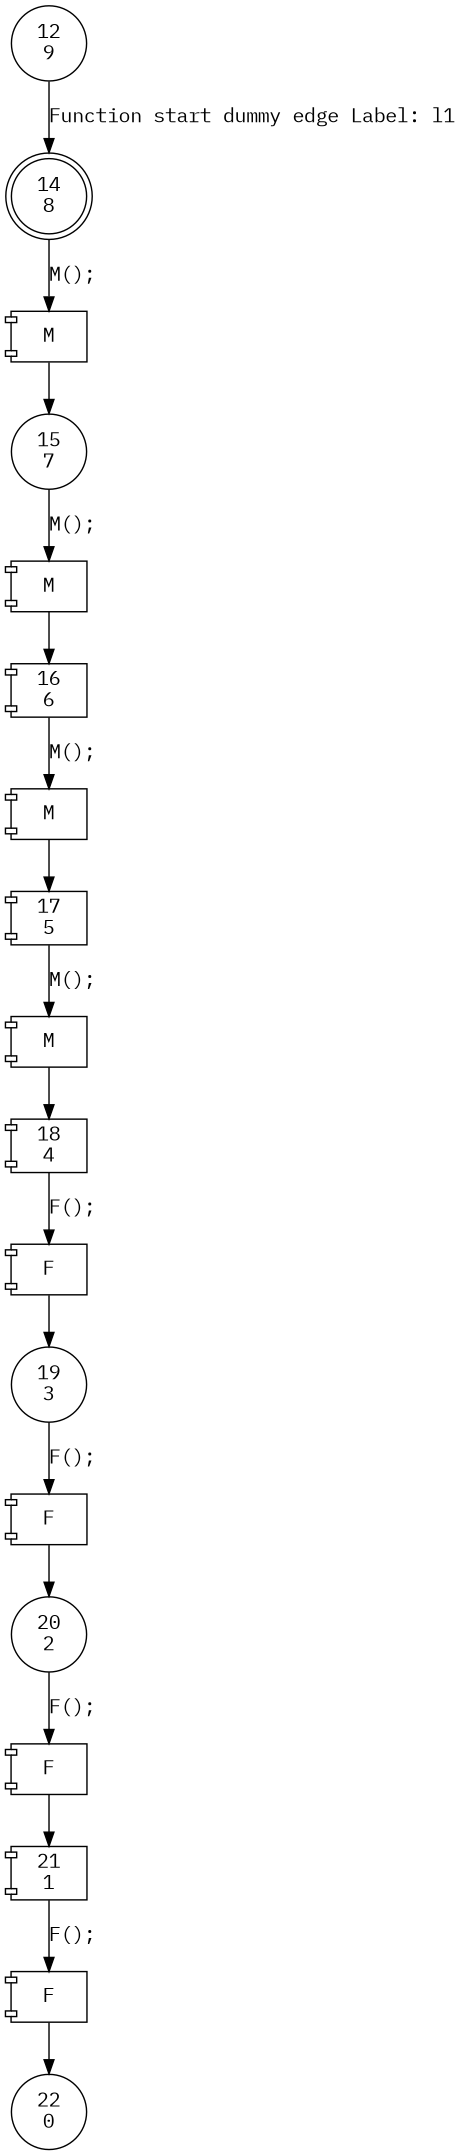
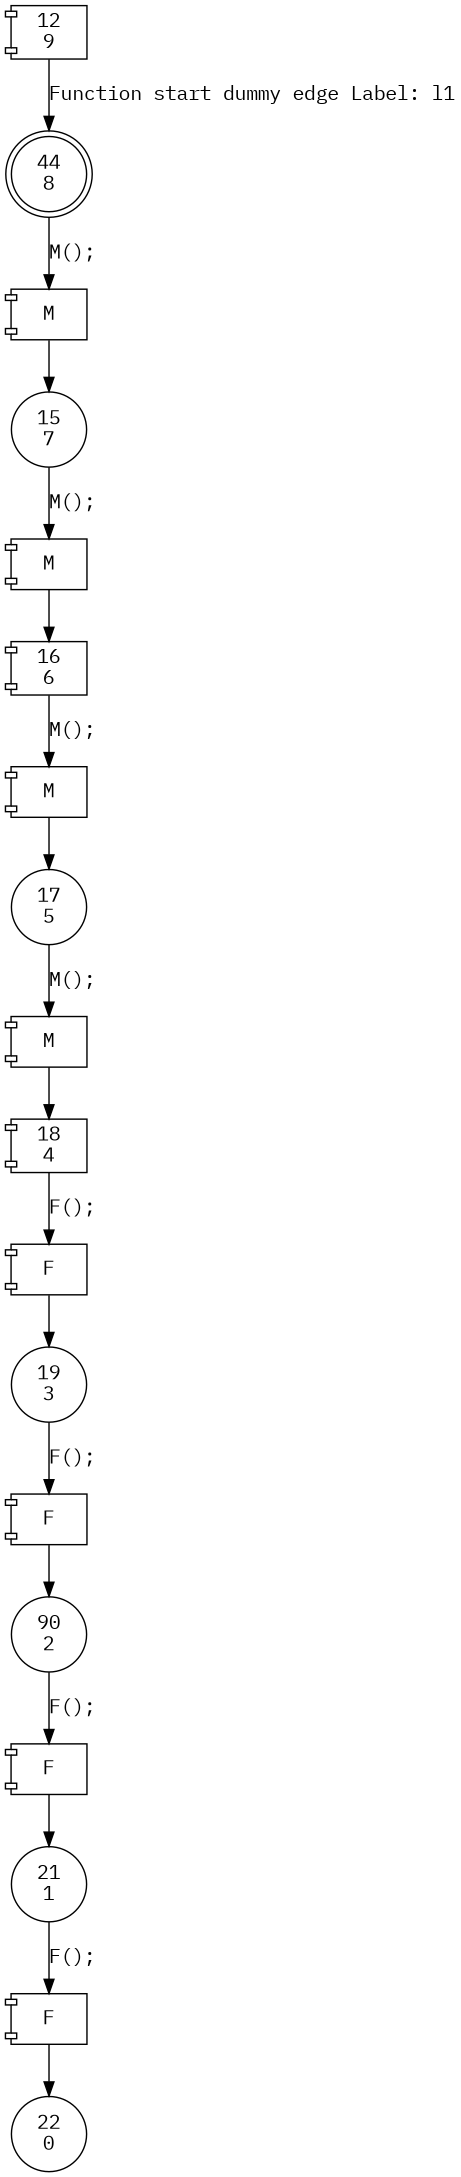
  digraph {
    fontname="IBM Plex Mono"
    node [fontname="IBM Plex Mono" shape=component]
    edge [fontname="IBM Plex Mono"]
-   n1 [label="14\n8" shape=doublecircle]
+   n1 [label="44\n8" shape=doublecircle]
    n2 [label=M]
    n3 [label="15\n7" shape=circle]
    n4 [label=M]
    n5 [label="16\n6"]
    n6 [label=M]
-   n7 [label="17\n5"]
+   n7 [label="17\n5" shape=circle]
    n8 [label=M]
    n9 [label="18\n4"]
    n10 [label=F]
    n11 [label="19\n3" shape=circle]
    n12 [label=F]
-   n13 [label="20\n2" shape=circle]
+   n13 [label="90\n2" shape=circle]
    n14 [label=F]
-   n15 [label="21\n1"]
+   n15 [label="21\n1" shape=circle]
    n16 [label=F]
    n17 [label="22\n0" shape=circle]
-   n18 [label="12\n9" shape=circle]
+   n18 [label="12\n9"]
    n1 -> n2 [label="M();"]
    n2 -> n3
    n3 -> n4 [label="M();"]
    n4 -> n5
    n5 -> n6 [label="M();"]
    n6 -> n7
    n7 -> n8 [label="M();"]
    n8 -> n9
    n9 -> n10 [label="F();"]
    n10 -> n11
    n11 -> n12 [label="F();"]
    n12 -> n13
    n13 -> n14 [label="F();"]
    n14 -> n15
    n15 -> n16 [label="F();"]
    n16 -> n17
    n18 -> n1 [label="Function start dummy edge Label: l1"]
  }
